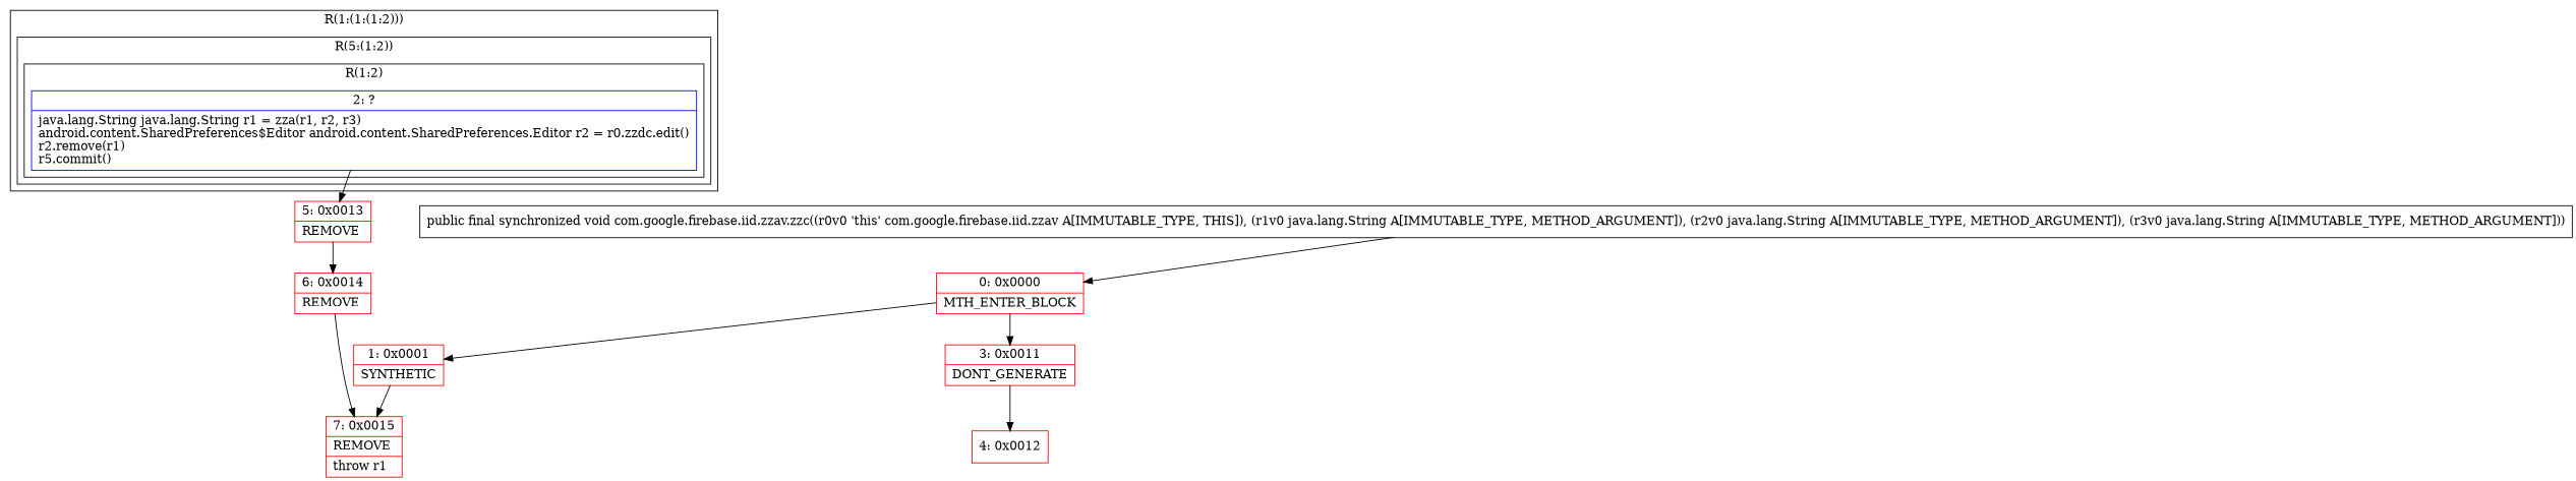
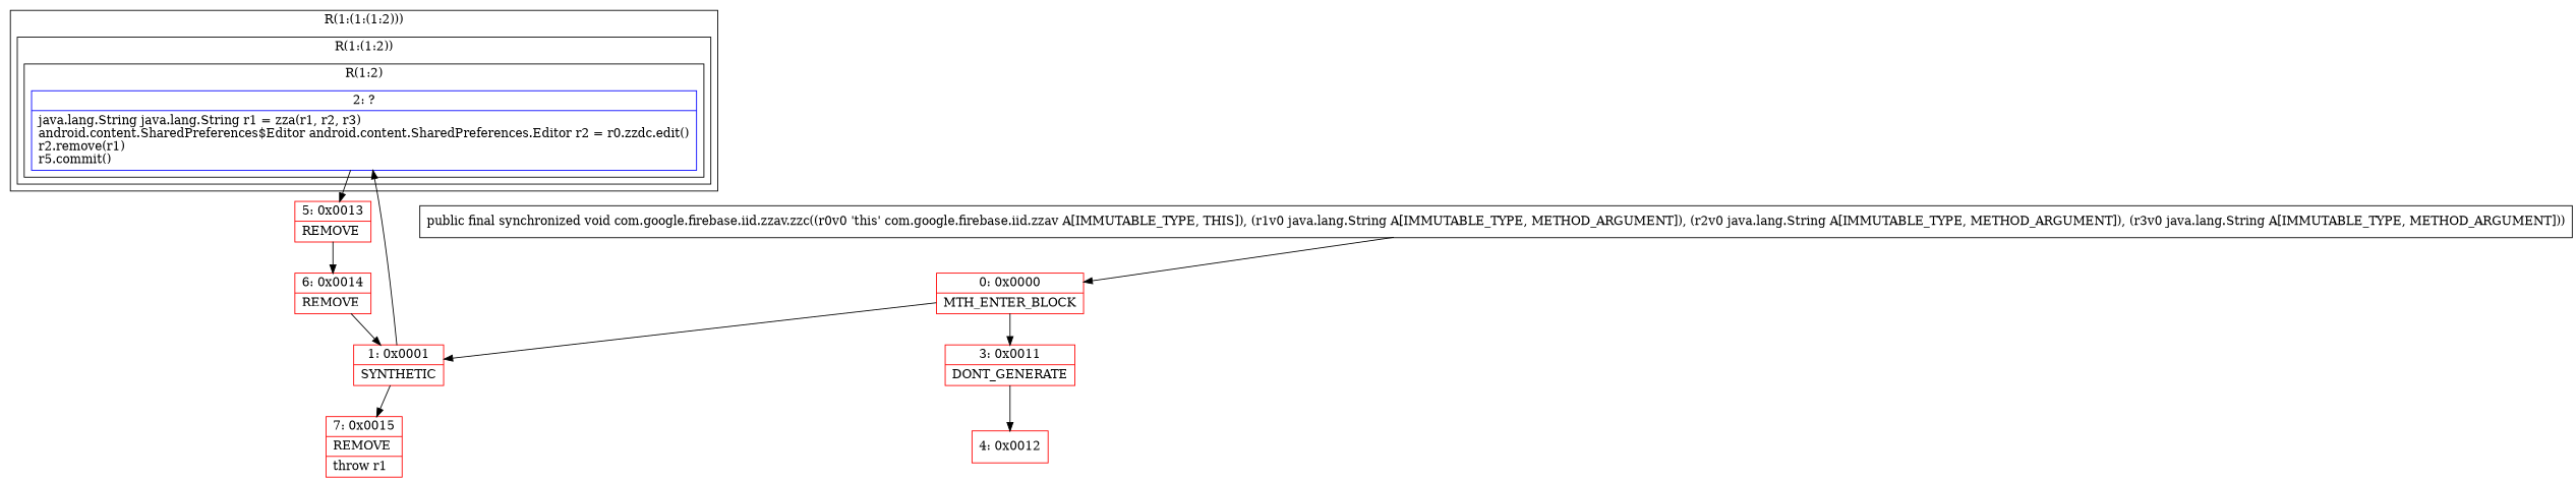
  digraph {
    node [color=red shape=record]
    n1 [color=blue label="{2\:\ ?|java.lang.String java.lang.String r1 = zza(r1, r2, r3)\landroid.content.SharedPreferences$Editor android.content.SharedPreferences.Editor r2 = r0.zzdc.edit()\lr2.remove(r1)\lr5.commit()\l}"]
    n2 [label="{5\:\ 0x0013|REMOVE\l}"]
    n3 [label="{3\:\ 0x0011|DONT_GENERATE\l}"]
    n4 [label="{4\:\ 0x0012}"]
    n5 [label="{6\:\ 0x0014|REMOVE\l}"]
    n6 [label="{0\:\ 0x0000|MTH_ENTER_BLOCK\l}"]
    n7 [label="{1\:\ 0x0001|SYNTHETIC\l}"]
    n8 [label="{7\:\ 0x0015|REMOVE\l|throw r1\l}"]
    n9 [label="{public final synchronized void com.google.firebase.iid.zzav.zzc((r0v0 'this' com.google.firebase.iid.zzav A[IMMUTABLE_TYPE, THIS]), (r1v0 java.lang.String A[IMMUTABLE_TYPE, METHOD_ARGUMENT]), (r2v0 java.lang.String A[IMMUTABLE_TYPE, METHOD_ARGUMENT]), (r3v0 java.lang.String A[IMMUTABLE_TYPE, METHOD_ARGUMENT])) }" color=""]
    subgraph cluster_1 {
      label="R(1:(1:(1:2)))"
      subgraph cluster_2 {
-       label="R(5:(1:2))"
+       label="R(1:(1:2))"
        subgraph cluster_3 {
          label="R(1:2)"
          n1
        }
      }
    }
    n1 -> n2
    n2 -> n5
    n3 -> n4
-   n5 -> n8
+   n5 -> n7
    n6 -> n3
    n6 -> n7
+   n7 -> n1
    n7 -> n8
    n9 -> n6
  }
